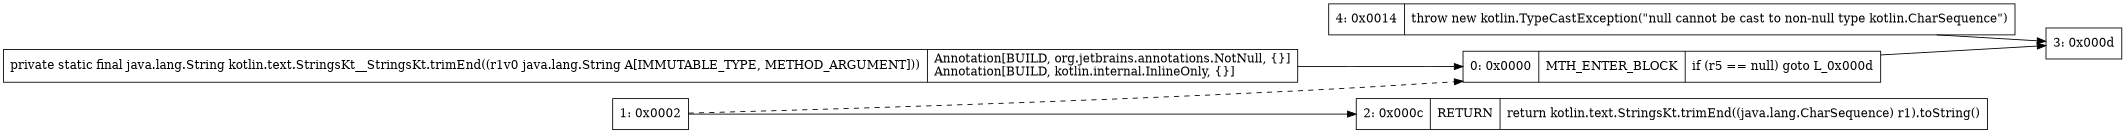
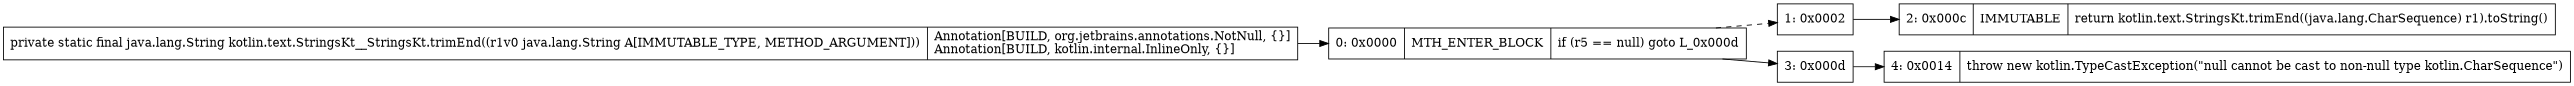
  digraph {
    rankdir=LR
    node [shape=record]
    n1 [label="{0\:\ 0x0000|MTH_ENTER_BLOCK\l|if (r5 == null) goto L_0x000d\l}"]
    n2 [label="{1\:\ 0x0002}"]
    n3 [label="{3\:\ 0x000d}"]
-   n4 [label="{2\:\ 0x000c|RETURN\l|return kotlin.text.StringsKt.trimEnd((java.lang.CharSequence) r1).toString()\l}"]
+   n4 [label="{2\:\ 0x000c|IMMUTABLE\l|return kotlin.text.StringsKt.trimEnd((java.lang.CharSequence) r1).toString()\l}"]
    n5 [label="{4\:\ 0x0014|throw new kotlin.TypeCastException(\"null cannot be cast to non\-null type kotlin.CharSequence\")\l}"]
    n6 [label="{private static final java.lang.String kotlin.text.StringsKt__StringsKt.trimEnd((r1v0 java.lang.String A[IMMUTABLE_TYPE, METHOD_ARGUMENT]))  | Annotation[BUILD, org.jetbrains.annotations.NotNull, \{\}]\lAnnotation[BUILD, kotlin.internal.InlineOnly, \{\}]\l}"]
-   n2 -> n1 [style=dashed]
+   n1 -> n2 [style=dashed]
    n1 -> n3
    n2 -> n4
-   n5 -> n3
+   n3 -> n5
    n6 -> n1
  }
